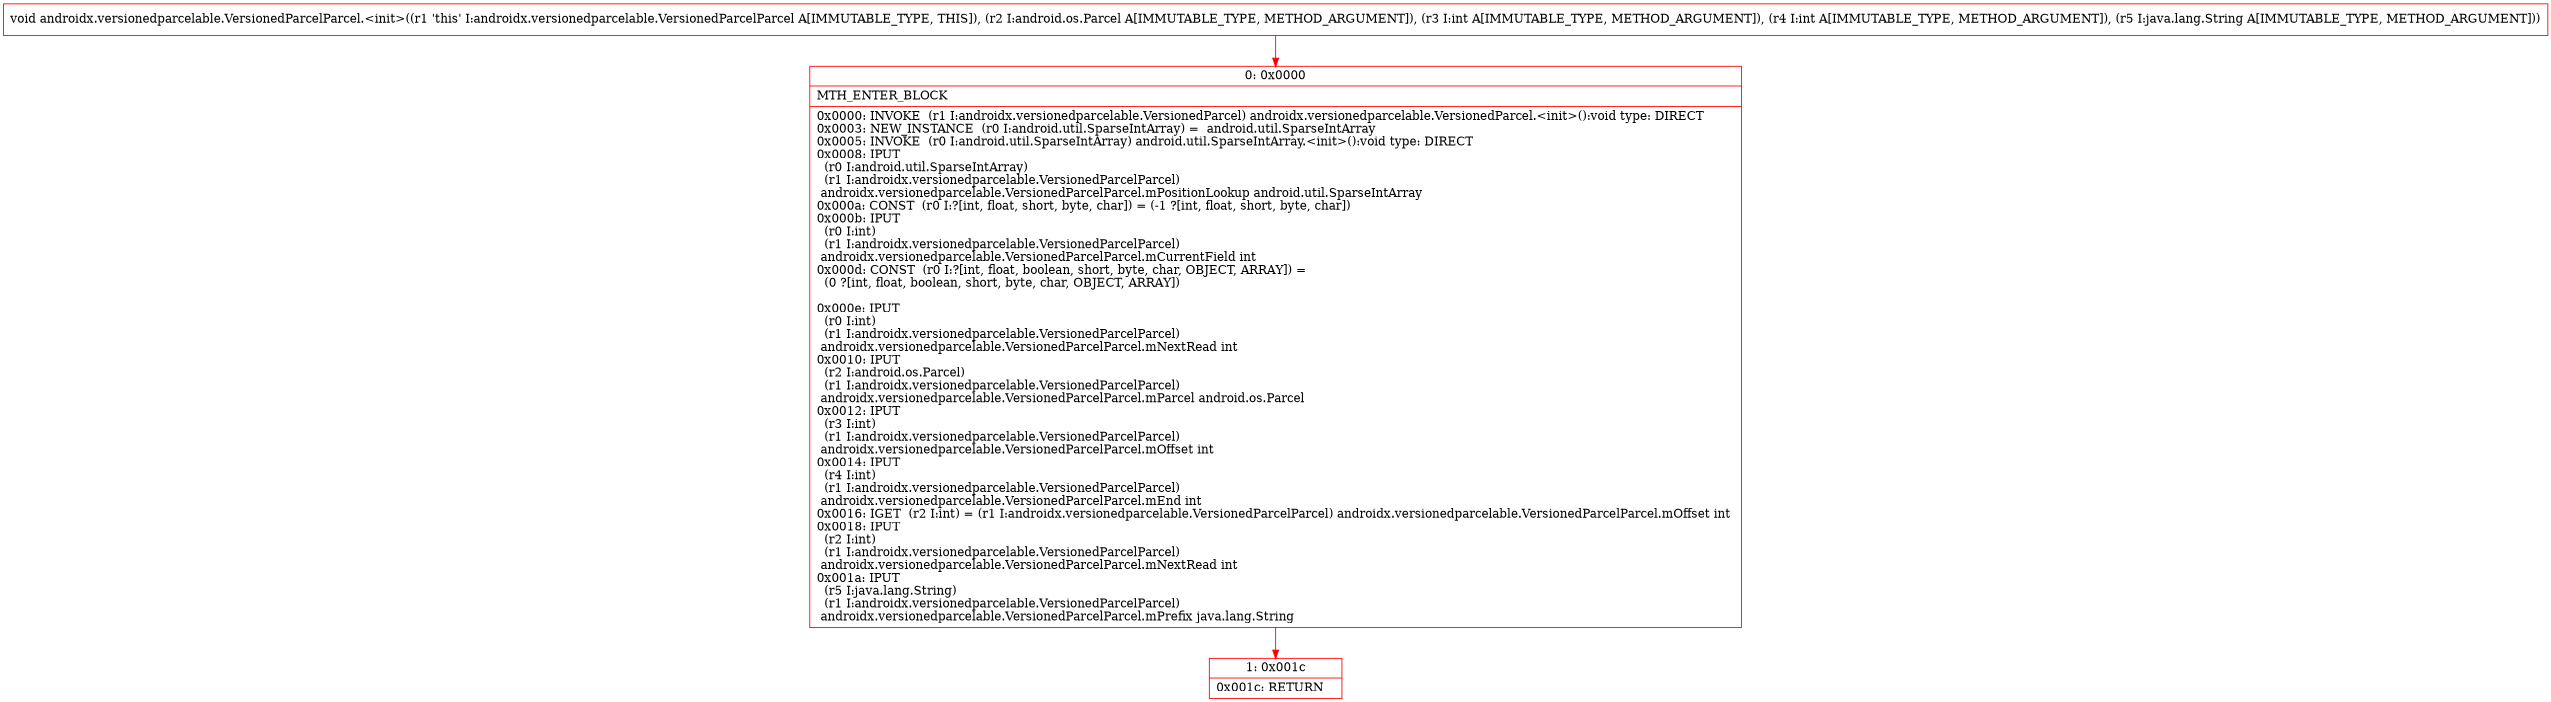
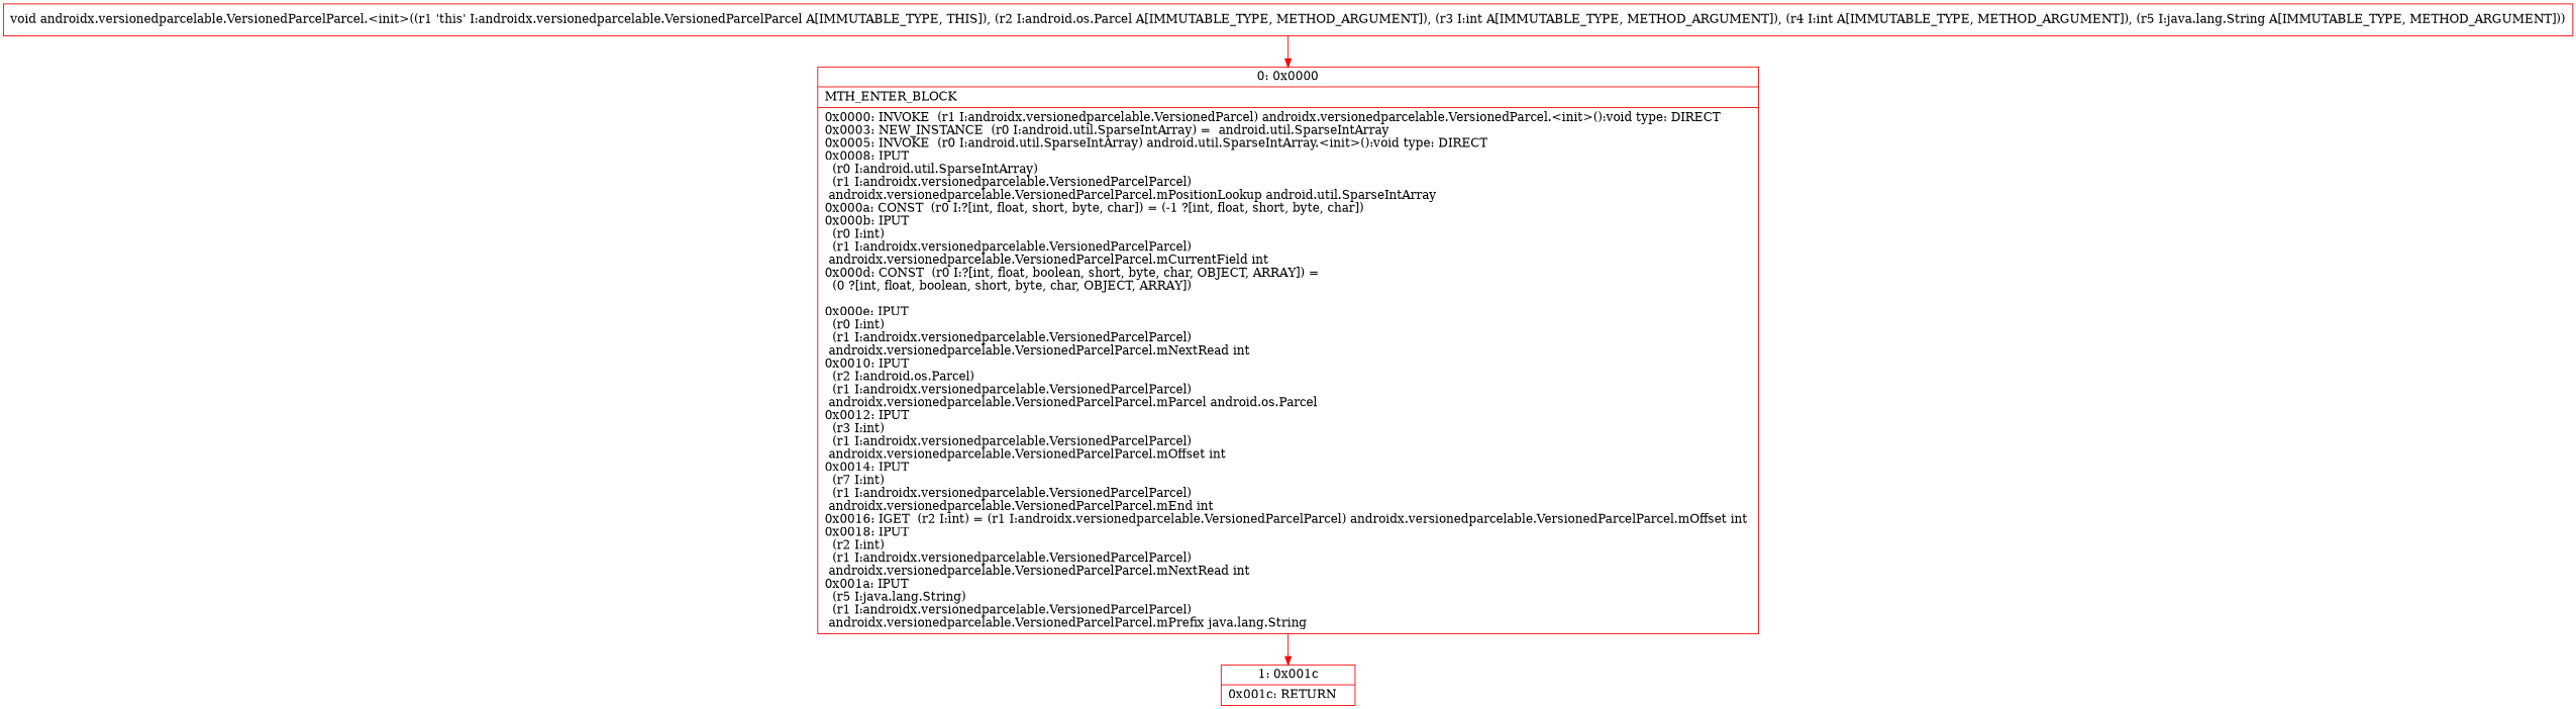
  digraph {
    node [shape=record color=red]
    edge [color=red]
-   n1 [label="{0\:\ 0x0000|MTH_ENTER_BLOCK\l|0x0000: INVOKE  (r1 I:androidx.versionedparcelable.VersionedParcel) androidx.versionedparcelable.VersionedParcel.\<init\>():void type: DIRECT \l0x0003: NEW_INSTANCE  (r0 I:android.util.SparseIntArray) =  android.util.SparseIntArray \l0x0005: INVOKE  (r0 I:android.util.SparseIntArray) android.util.SparseIntArray.\<init\>():void type: DIRECT \l0x0008: IPUT  \l  (r0 I:android.util.SparseIntArray)\l  (r1 I:androidx.versionedparcelable.VersionedParcelParcel)\l androidx.versionedparcelable.VersionedParcelParcel.mPositionLookup android.util.SparseIntArray \l0x000a: CONST  (r0 I:?[int, float, short, byte, char]) = (\-1 ?[int, float, short, byte, char]) \l0x000b: IPUT  \l  (r0 I:int)\l  (r1 I:androidx.versionedparcelable.VersionedParcelParcel)\l androidx.versionedparcelable.VersionedParcelParcel.mCurrentField int \l0x000d: CONST  (r0 I:?[int, float, boolean, short, byte, char, OBJECT, ARRAY]) = \l  (0 ?[int, float, boolean, short, byte, char, OBJECT, ARRAY])\l \l0x000e: IPUT  \l  (r0 I:int)\l  (r1 I:androidx.versionedparcelable.VersionedParcelParcel)\l androidx.versionedparcelable.VersionedParcelParcel.mNextRead int \l0x0010: IPUT  \l  (r2 I:android.os.Parcel)\l  (r1 I:androidx.versionedparcelable.VersionedParcelParcel)\l androidx.versionedparcelable.VersionedParcelParcel.mParcel android.os.Parcel \l0x0012: IPUT  \l  (r3 I:int)\l  (r1 I:androidx.versionedparcelable.VersionedParcelParcel)\l androidx.versionedparcelable.VersionedParcelParcel.mOffset int \l0x0014: IPUT  \l  (r4 I:int)\l  (r1 I:androidx.versionedparcelable.VersionedParcelParcel)\l androidx.versionedparcelable.VersionedParcelParcel.mEnd int \l0x0016: IGET  (r2 I:int) = (r1 I:androidx.versionedparcelable.VersionedParcelParcel) androidx.versionedparcelable.VersionedParcelParcel.mOffset int \l0x0018: IPUT  \l  (r2 I:int)\l  (r1 I:androidx.versionedparcelable.VersionedParcelParcel)\l androidx.versionedparcelable.VersionedParcelParcel.mNextRead int \l0x001a: IPUT  \l  (r5 I:java.lang.String)\l  (r1 I:androidx.versionedparcelable.VersionedParcelParcel)\l androidx.versionedparcelable.VersionedParcelParcel.mPrefix java.lang.String \l}"]
+   n1 [label="{0\:\ 0x0000|MTH_ENTER_BLOCK\l|0x0000: INVOKE  (r1 I:androidx.versionedparcelable.VersionedParcel) androidx.versionedparcelable.VersionedParcel.\<init\>():void type: DIRECT \l0x0003: NEW_INSTANCE  (r0 I:android.util.SparseIntArray) =  android.util.SparseIntArray \l0x0005: INVOKE  (r0 I:android.util.SparseIntArray) android.util.SparseIntArray.\<init\>():void type: DIRECT \l0x0008: IPUT  \l  (r0 I:android.util.SparseIntArray)\l  (r1 I:androidx.versionedparcelable.VersionedParcelParcel)\l androidx.versionedparcelable.VersionedParcelParcel.mPositionLookup android.util.SparseIntArray \l0x000a: CONST  (r0 I:?[int, float, short, byte, char]) = (\-1 ?[int, float, short, byte, char]) \l0x000b: IPUT  \l  (r0 I:int)\l  (r1 I:androidx.versionedparcelable.VersionedParcelParcel)\l androidx.versionedparcelable.VersionedParcelParcel.mCurrentField int \l0x000d: CONST  (r0 I:?[int, float, boolean, short, byte, char, OBJECT, ARRAY]) = \l  (0 ?[int, float, boolean, short, byte, char, OBJECT, ARRAY])\l \l0x000e: IPUT  \l  (r0 I:int)\l  (r1 I:androidx.versionedparcelable.VersionedParcelParcel)\l androidx.versionedparcelable.VersionedParcelParcel.mNextRead int \l0x0010: IPUT  \l  (r2 I:android.os.Parcel)\l  (r1 I:androidx.versionedparcelable.VersionedParcelParcel)\l androidx.versionedparcelable.VersionedParcelParcel.mParcel android.os.Parcel \l0x0012: IPUT  \l  (r3 I:int)\l  (r1 I:androidx.versionedparcelable.VersionedParcelParcel)\l androidx.versionedparcelable.VersionedParcelParcel.mOffset int \l0x0014: IPUT  \l  (r7 I:int)\l  (r1 I:androidx.versionedparcelable.VersionedParcelParcel)\l androidx.versionedparcelable.VersionedParcelParcel.mEnd int \l0x0016: IGET  (r2 I:int) = (r1 I:androidx.versionedparcelable.VersionedParcelParcel) androidx.versionedparcelable.VersionedParcelParcel.mOffset int \l0x0018: IPUT  \l  (r2 I:int)\l  (r1 I:androidx.versionedparcelable.VersionedParcelParcel)\l androidx.versionedparcelable.VersionedParcelParcel.mNextRead int \l0x001a: IPUT  \l  (r5 I:java.lang.String)\l  (r1 I:androidx.versionedparcelable.VersionedParcelParcel)\l androidx.versionedparcelable.VersionedParcelParcel.mPrefix java.lang.String \l}"]
    n2 [label="{1\:\ 0x001c|0x001c: RETURN   \l}"]
    n3 [label="{void androidx.versionedparcelable.VersionedParcelParcel.\<init\>((r1 'this' I:androidx.versionedparcelable.VersionedParcelParcel A[IMMUTABLE_TYPE, THIS]), (r2 I:android.os.Parcel A[IMMUTABLE_TYPE, METHOD_ARGUMENT]), (r3 I:int A[IMMUTABLE_TYPE, METHOD_ARGUMENT]), (r4 I:int A[IMMUTABLE_TYPE, METHOD_ARGUMENT]), (r5 I:java.lang.String A[IMMUTABLE_TYPE, METHOD_ARGUMENT])) }"]
    n1 -> n2
    n3 -> n1
  }
